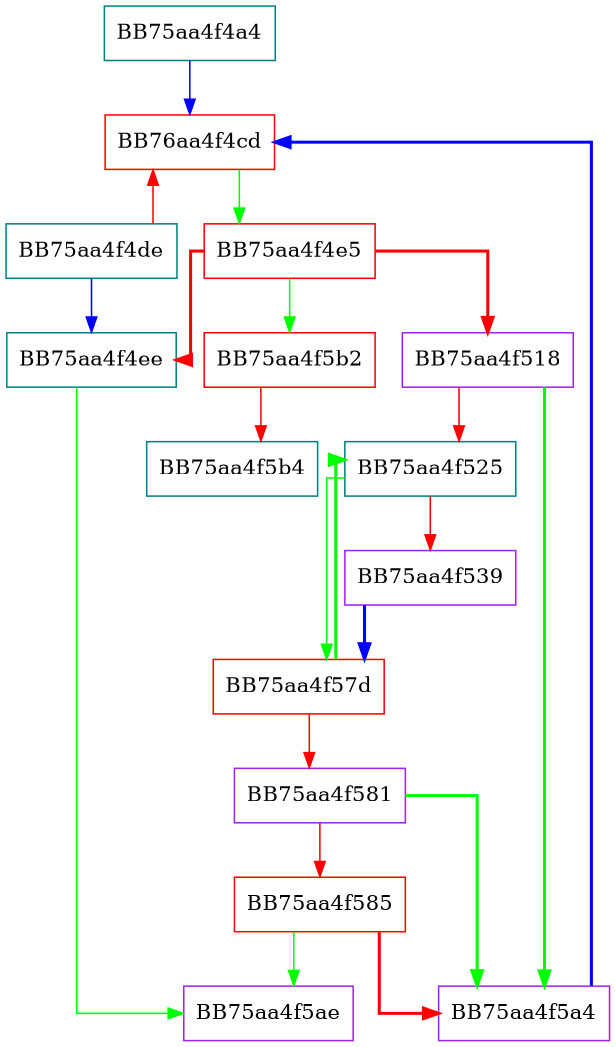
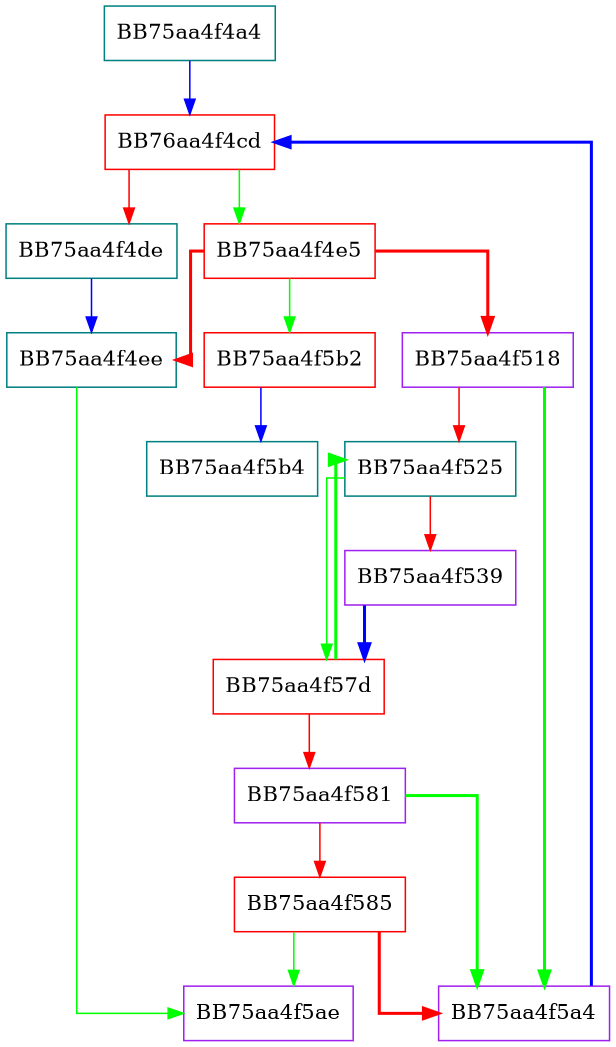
  digraph {
    splines=ortho
    node [color=red shape=box]
    edge [color=green style=solid]
    n1 [label=BB76aa4f4cd]
    BB75aa4f4a4 [color=teal]
    BB75aa4f4e5
    BB75aa4f4de [color=teal]
    BB75aa4f4ee [color=teal]
    BB75aa4f5b2
    BB75aa4f518 [color=purple]
    BB75aa4f5ae [color=purple]
    BB75aa4f5b4 [color=teal]
    BB75aa4f5a4 [color=purple]
    BB75aa4f525 [color=teal]
    BB75aa4f57d
    BB75aa4f539 [color=purple]
    BB75aa4f581 [color=purple]
    BB75aa4f585
    n1 -> BB75aa4f4e5
-   BB75aa4f4de -> n1 [color=red]
+   n1 -> BB75aa4f4de [color=red]
    BB75aa4f4a4 -> n1 [color=blue]
    BB75aa4f4e5 -> BB75aa4f4ee [color=red style=bold]
    BB75aa4f4e5 -> BB75aa4f5b2
    BB75aa4f4e5 -> BB75aa4f518 [color=red style=bold]
    BB75aa4f4de -> BB75aa4f4ee [color=blue]
    BB75aa4f4ee -> BB75aa4f5ae
-   BB75aa4f5b2 -> BB75aa4f5b4 [color=red]
+   BB75aa4f5b2 -> BB75aa4f5b4 [color=blue]
    BB75aa4f518 -> BB75aa4f5a4 [style=bold]
    BB75aa4f518 -> BB75aa4f525 [color=red]
    BB75aa4f5a4 -> n1 [color=blue style=bold]
    BB75aa4f525 -> BB75aa4f57d
    BB75aa4f525 -> BB75aa4f539 [color=red]
    BB75aa4f57d -> BB75aa4f525 [style=bold]
    BB75aa4f57d -> BB75aa4f581 [color=red]
    BB75aa4f539 -> BB75aa4f57d [color=blue style=bold]
    BB75aa4f581 -> BB75aa4f5a4 [style=bold]
    BB75aa4f581 -> BB75aa4f585 [color=red]
    BB75aa4f585 -> BB75aa4f5ae
    BB75aa4f585 -> BB75aa4f5a4 [color=red style=bold]
  }
